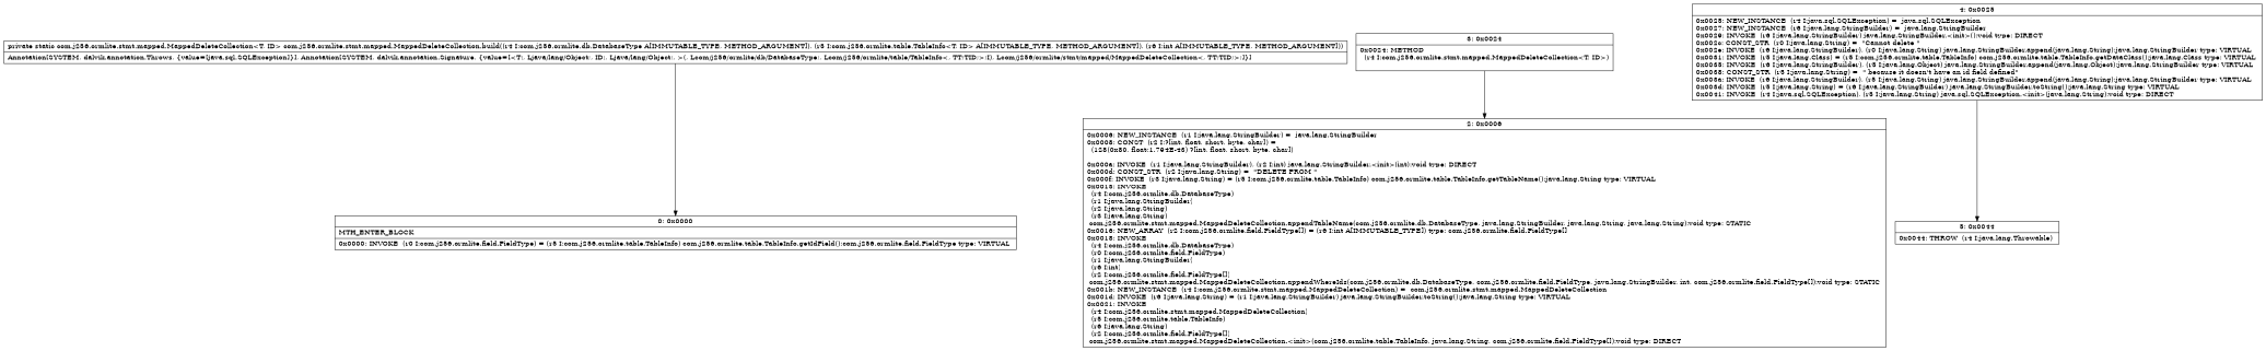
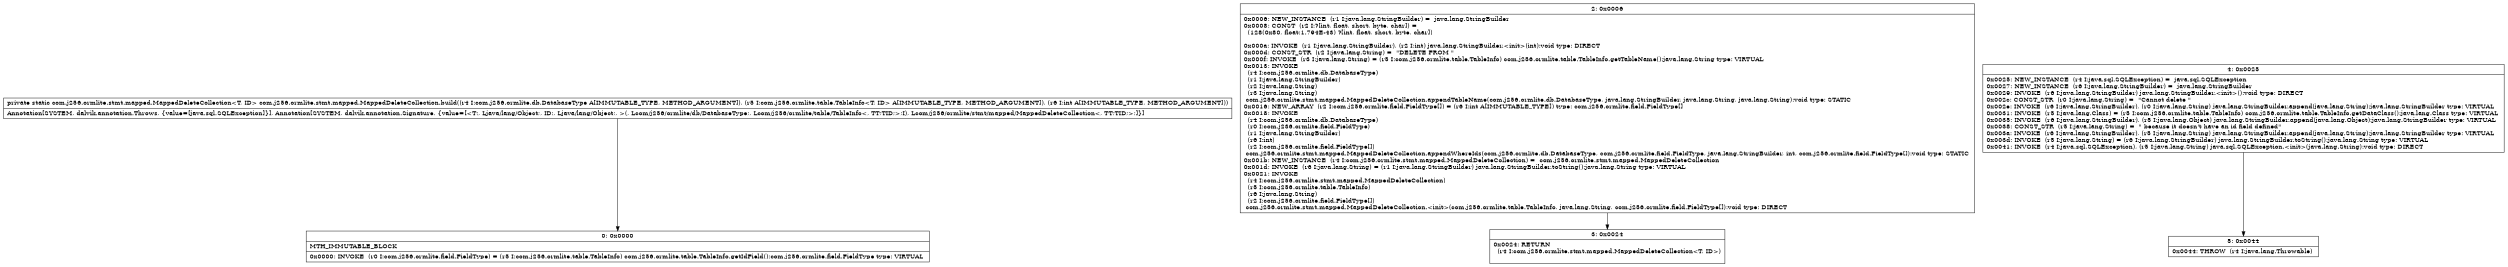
  digraph {
    node [shape=record]
-   n1 [label="{0\:\ 0x0000|MTH_ENTER_BLOCK\l|0x0000: INVOKE  (r0 I:com.j256.ormlite.field.FieldType) = (r5 I:com.j256.ormlite.table.TableInfo) com.j256.ormlite.table.TableInfo.getIdField():com.j256.ormlite.field.FieldType type: VIRTUAL \l}"]
+   n1 [label="{0\:\ 0x0000|MTH_IMMUTABLE_BLOCK\l|0x0000: INVOKE  (r0 I:com.j256.ormlite.field.FieldType) = (r5 I:com.j256.ormlite.table.TableInfo) com.j256.ormlite.table.TableInfo.getIdField():com.j256.ormlite.field.FieldType type: VIRTUAL \l}"]
    n2 [label="{2\:\ 0x0006|0x0006: NEW_INSTANCE  (r1 I:java.lang.StringBuilder) =  java.lang.StringBuilder \l0x0008: CONST  (r2 I:?[int, float, short, byte, char]) = \l  (128(0x80, float:1.794E\-43) ?[int, float, short, byte, char])\l \l0x000a: INVOKE  (r1 I:java.lang.StringBuilder), (r2 I:int) java.lang.StringBuilder.\<init\>(int):void type: DIRECT \l0x000d: CONST_STR  (r2 I:java.lang.String) =  \"DELETE FROM \" \l0x000f: INVOKE  (r3 I:java.lang.String) = (r5 I:com.j256.ormlite.table.TableInfo) com.j256.ormlite.table.TableInfo.getTableName():java.lang.String type: VIRTUAL \l0x0013: INVOKE  \l  (r4 I:com.j256.ormlite.db.DatabaseType)\l  (r1 I:java.lang.StringBuilder)\l  (r2 I:java.lang.String)\l  (r3 I:java.lang.String)\l com.j256.ormlite.stmt.mapped.MappedDeleteCollection.appendTableName(com.j256.ormlite.db.DatabaseType, java.lang.StringBuilder, java.lang.String, java.lang.String):void type: STATIC \l0x0016: NEW_ARRAY  (r2 I:com.j256.ormlite.field.FieldType[]) = (r6 I:int A[IMMUTABLE_TYPE]) type: com.j256.ormlite.field.FieldType[] \l0x0018: INVOKE  \l  (r4 I:com.j256.ormlite.db.DatabaseType)\l  (r0 I:com.j236.ormlite.field.FieldType)\l  (r1 I:java.lang.StringBuilder)\l  (r6 I:int)\l  (r2 I:com.j256.ormlite.field.FieldType[])\l com.j256.ormlite.stmt.mapped.MappedDeleteCollection.appendWhereIds(com.j256.ormlite.db.DatabaseType, com.j256.ormlite.field.FieldType, java.lang.StringBuilder, int, com.j256.ormlite.field.FieldType[]):void type: STATIC \l0x001b: NEW_INSTANCE  (r4 I:com.j256.ormlite.stmt.mapped.MappedDeleteCollection) =  com.j256.ormlite.stmt.mapped.MappedDeleteCollection \l0x001d: INVOKE  (r6 I:java.lang.String) = (r1 I:java.lang.StringBuilder) java.lang.StringBuilder.toString():java.lang.String type: VIRTUAL \l0x0021: INVOKE  \l  (r4 I:com.j256.ormlite.stmt.mapped.MappedDeleteCollection)\l  (r5 I:com.j256.ormlite.table.TableInfo)\l  (r6 I:java.lang.String)\l  (r2 I:com.j256.ormlite.field.FieldType[])\l com.j256.ormlite.stmt.mapped.MappedDeleteCollection.\<init\>(com.j256.ormlite.table.TableInfo, java.lang.String, com.j256.ormlite.field.FieldType[]):void type: DIRECT \l}"]
-   n3 [label="{3\:\ 0x0024|0x0024: METHOD  \l  (r4 I:com.j256.ormlite.stmt.mapped.MappedDeleteCollection\<T, ID\>)\l \l}"]
+   n3 [label="{3\:\ 0x0024|0x0024: RETURN  \l  (r4 I:com.j256.ormlite.stmt.mapped.MappedDeleteCollection\<T, ID\>)\l \l}"]
    n4 [label="{4\:\ 0x0025|0x0025: NEW_INSTANCE  (r4 I:java.sql.SQLException) =  java.sql.SQLException \l0x0027: NEW_INSTANCE  (r6 I:java.lang.StringBuilder) =  java.lang.StringBuilder \l0x0029: INVOKE  (r6 I:java.lang.StringBuilder) java.lang.StringBuilder.\<init\>():void type: DIRECT \l0x002c: CONST_STR  (r0 I:java.lang.String) =  \"Cannot delete \" \l0x002e: INVOKE  (r6 I:java.lang.StringBuilder), (r0 I:java.lang.String) java.lang.StringBuilder.append(java.lang.String):java.lang.StringBuilder type: VIRTUAL \l0x0031: INVOKE  (r5 I:java.lang.Class) = (r5 I:com.j256.ormlite.table.TableInfo) com.j256.ormlite.table.TableInfo.getDataClass():java.lang.Class type: VIRTUAL \l0x0035: INVOKE  (r6 I:java.lang.StringBuilder), (r5 I:java.lang.Object) java.lang.StringBuilder.append(java.lang.Object):java.lang.StringBuilder type: VIRTUAL \l0x0038: CONST_STR  (r5 I:java.lang.String) =  \" because it doesn't have an id field defined\" \l0x003a: INVOKE  (r6 I:java.lang.StringBuilder), (r5 I:java.lang.String) java.lang.StringBuilder.append(java.lang.String):java.lang.StringBuilder type: VIRTUAL \l0x003d: INVOKE  (r5 I:java.lang.String) = (r6 I:java.lang.StringBuilder) java.lang.StringBuilder.toString():java.lang.String type: VIRTUAL \l0x0041: INVOKE  (r4 I:java.sql.SQLException), (r5 I:java.lang.String) java.sql.SQLException.\<init\>(java.lang.String):void type: DIRECT \l}"]
    n5 [label="{5\:\ 0x0044|0x0044: THROW  (r4 I:java.lang.Throwable) \l}"]
    n6 [label="{private static com.j256.ormlite.stmt.mapped.MappedDeleteCollection\<T, ID\> com.j256.ormlite.stmt.mapped.MappedDeleteCollection.build((r4 I:com.j256.ormlite.db.DatabaseType A[IMMUTABLE_TYPE, METHOD_ARGUMENT]), (r5 I:com.j256.ormlite.table.TableInfo\<T, ID\> A[IMMUTABLE_TYPE, METHOD_ARGUMENT]), (r6 I:int A[IMMUTABLE_TYPE, METHOD_ARGUMENT]))  | Annotation[SYSTEM, dalvik.annotation.Throws, \{value=[java.sql.SQLException]\}], Annotation[SYSTEM, dalvik.annotation.Signature, \{value=[\<T:, Ljava\/lang\/Object;, ID:, Ljava\/lang\/Object;, \>(, Lcom\/j256\/ormlite\/db\/DatabaseType;, Lcom\/j256\/ormlite\/table\/TableInfo\<, TT;TID;\>;I), Lcom\/j256\/ormlite\/stmt\/mapped\/MappedDeleteCollection\<, TT;TID;\>;]\}]\l}"]
-   n3 -> n2
+   n2 -> n3
    n4 -> n5
    n6 -> n1
  }
